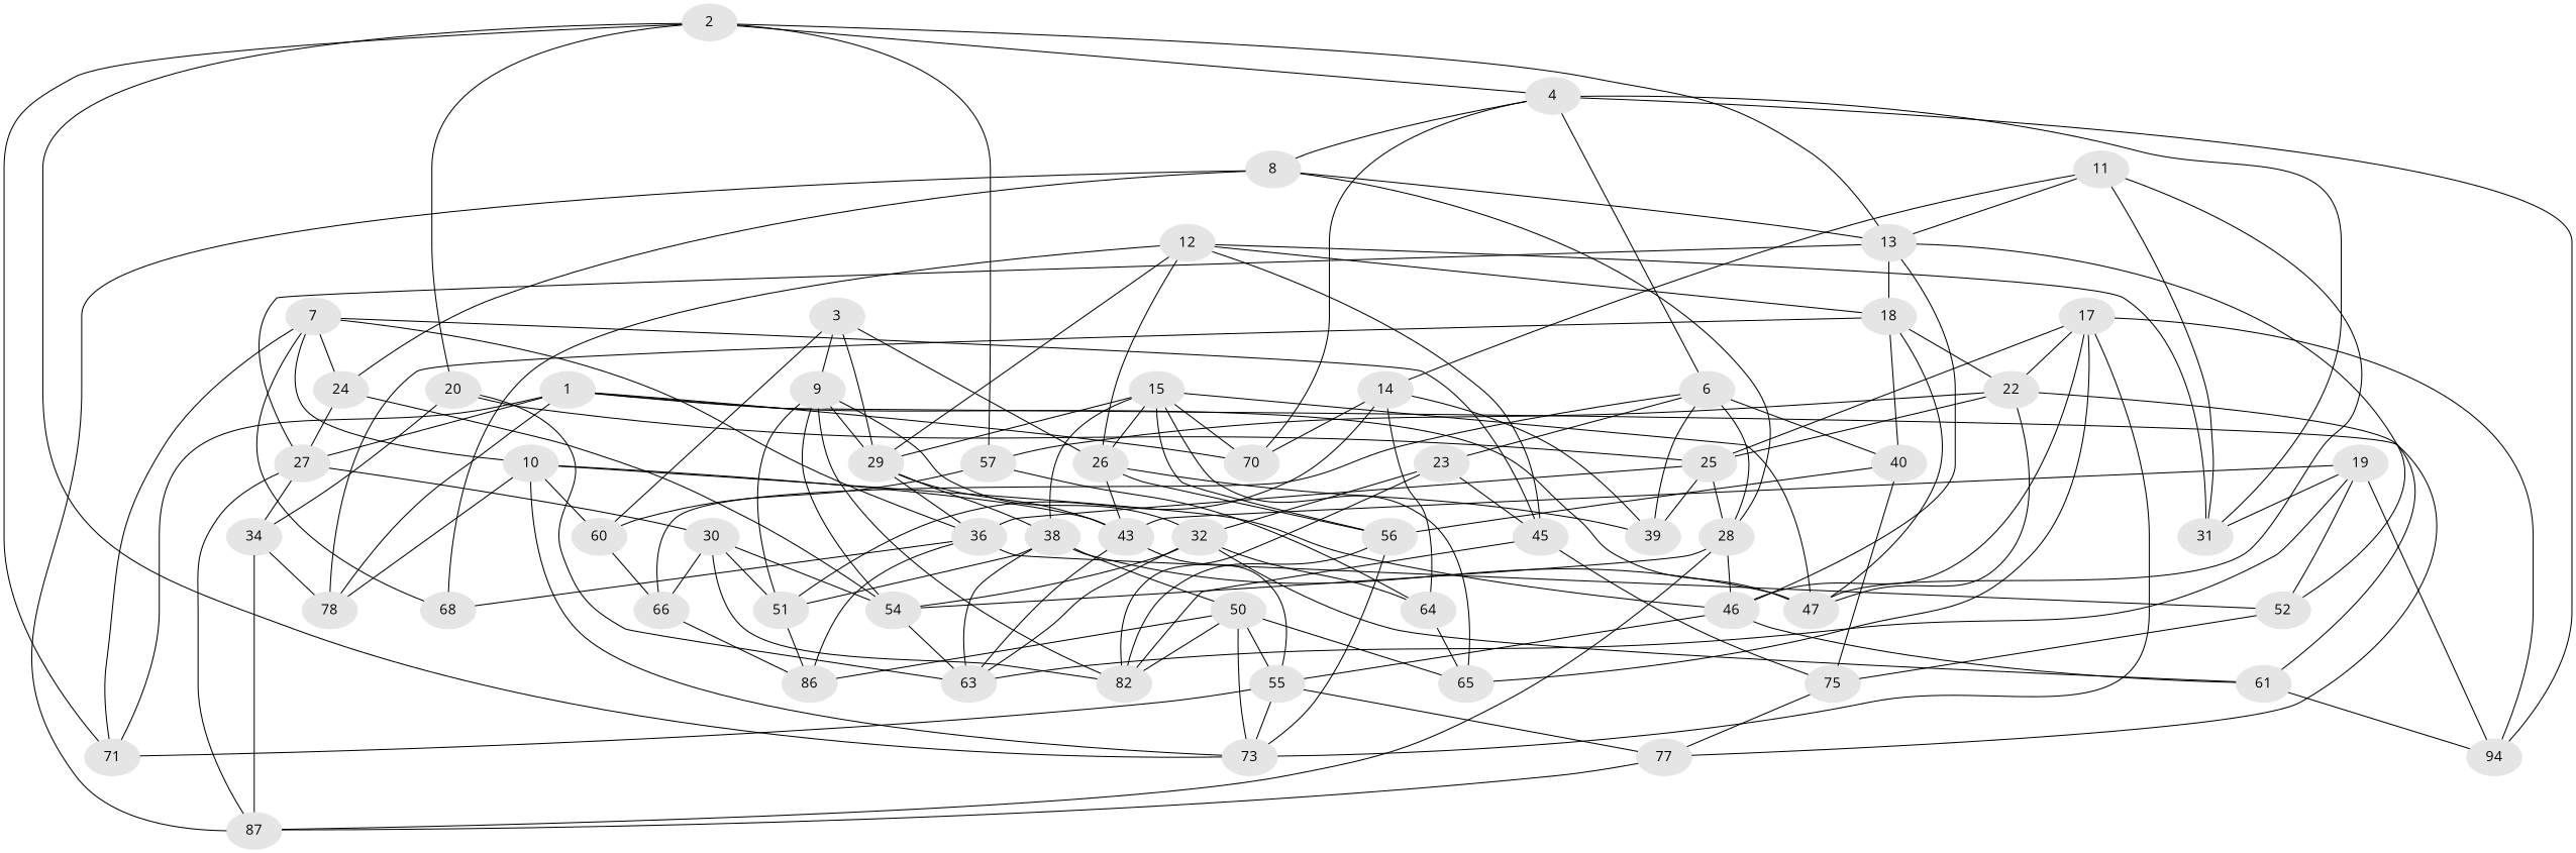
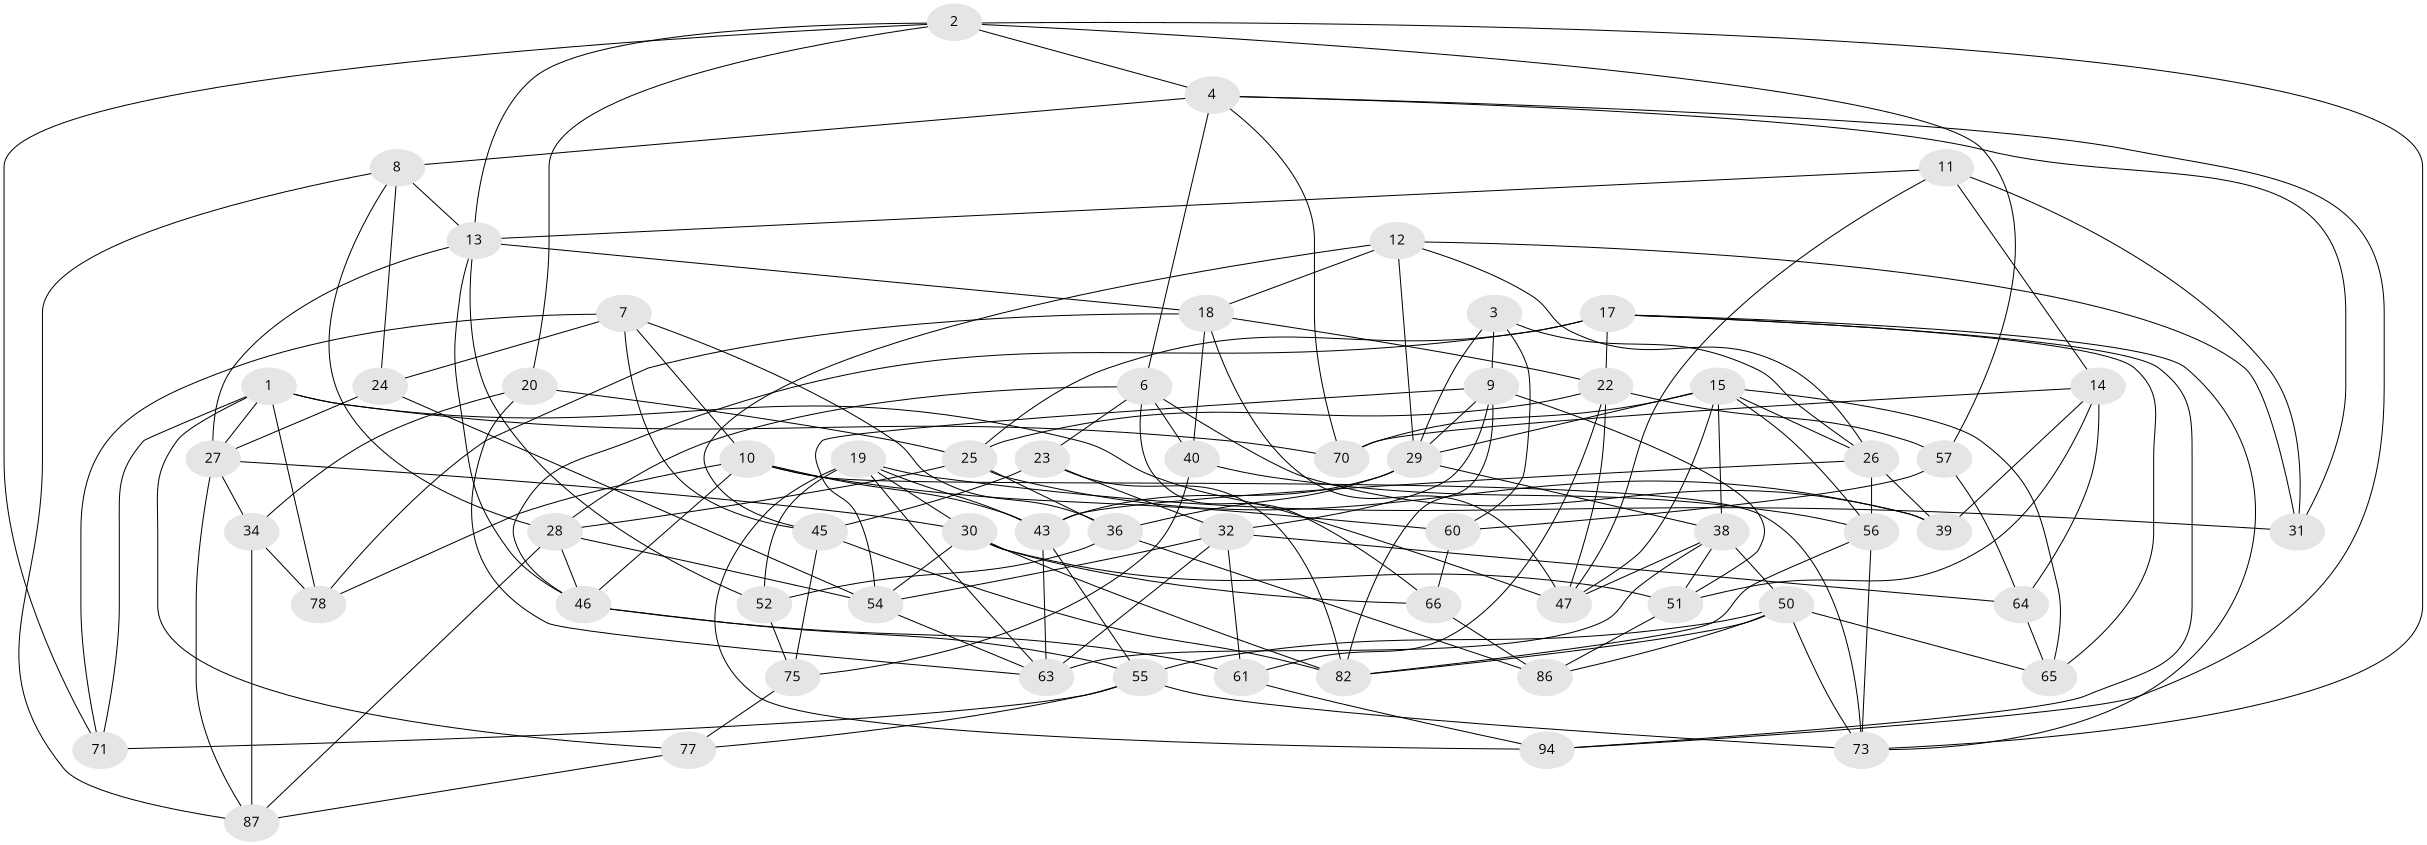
  graph {
    fontname="Open Sans"
    node [color=gray90 fontname="Open Sans" style=filled]
    edge [fontname="Open Sans"]
    1 [super="+5"]
    27 [super="+95"]
    47 [super="+76"]
    70
    71
    77
    78
    87 [super="+91"]
    30 [super="+33"]
    34
    2 [super="+80"]
    4 [super="+35"]
    13 [super="+58"]
    20
    57
    73 [super="+90"]
    6 [super="+62"]
    8 [super="+21"]
    31
    94
    46 [super="+79"]
    18 [super="+48"]
    52
    25 [super="+42"]
    63 [super="+81"]
    60
    64
    9 [super="+96"]
    29 [super="+93"]
    32 [super="+49"]
    51 [super="+97"]
    54 [super="+92"]
    82 [super="+100"]
    3
    26 [super="+99"]
    39
    43 [super="+83"]
    56 [super="+89"]
    36 [super="+72"]
    38 [super="+53"]
    66
    23
    28 [super="+69"]
    40
    24
    45 [super="+88"]
    75
    86
    7 [super="+85"]
    10 [super="+41"]
-   68
    61
    55 [super="+59"]
    11
    14 [super="+16"]
    12 [super="+74"]
    22 [super="+84"]
    65
    15 [super="+37"]
    50 [super="+98"]
    17 [super="+44"]
    19 [super="+67"]
    1 -- 27
    1 -- 47
    1 -- 70
    1 -- 71
    1 -- 77
    1 -- 78
    27 -- 87
    27 -- 30
    27 -- 34
    77 -- 87
    30 -- 51
    30 -- 54
    30 -- 82
    30 -- 66
    34 -- 78
    34 -- 87
    2 -- 71
    2 -- 4
    2 -- 13
    2 -- 20
    2 -- 57
    2 -- 73
    4 -- 70
    4 -- 6
    4 -- 8
    4 -- 31
    4 -- 94
    13 -- 27
    13 -- 46
    13 -- 18
    13 -- 52
    20 -- 34
    20 -- 25
    20 -- 63
    57 -- 60
    57 -- 64
    6 -- 39
    6 -- 66
    6 -- 23
    6 -- 28
    6 -- 40
    8 -- 87
    8 -- 13
    8 -- 28
    8 -- 24
    46 -- 61
    46 -- 55
    18 -- 47
    18 -- 78
    18 -- 40
    18 -- 22
    52 -- 75
    25 -- 39
    25 -- 36
    25 -- 28
    60 -- 66
    64 -- 65
    9 -- 29
    9 -- 32
    9 -- 51
    9 -- 54
    9 -- 82
    29 -- 43
    29 -- 36
    29 -- 38
    32 -- 63
    32 -- 64
    32 -- 54
    32 -- 61
    51 -- 86
    54 -- 63
    3 -- 60
    3 -- 9
    3 -- 29
    3 -- 26
    26 -- 39
    26 -- 43
    26 -- 56
    43 -- 63
    43 -- 55
    56 -- 73
    56 -- 82
    36 -- 52
    36 -- 86
-   36 -- 68
    38 -- 47
    38 -- 63
    38 -- 51
    38 -- 50
    66 -- 86
    23 -- 32
    23 -- 82
    23 -- 45
    28 -- 87
    28 -- 46
    28 -- 54
    40 -- 56
    40 -- 75
    24 -- 27
    24 -- 54
    45 -- 82
    45 -- 75
    75 -- 77
    7 -- 71
    7 -- 36
    7 -- 24
    7 -- 45
    7 -- 10
-   7 -- 68
    10 -- 78
    10 -- 73
    10 -- 46
    10 -- 60
    10 -- 43
    61 -- 94
    55 -- 71
    55 -- 77
    55 -- 73
    11 -- 47
    11 -- 13
    11 -- 31
    11 -- 14
    14 -- 70
    14 -- 64
    14 -- 51 [weight=2]
    14 -- 39
    12 -- 31
    12 -- 18
    12 -- 29
    12 -- 26
    12 -- 45
-   12 -- 68
    22 -- 47
    22 -- 57
    22 -- 25
    22 -- 61
    15 -- 47
    15 -- 70
    15 -- 29
    15 -- 26
    15 -- 56
    15 -- 38
    15 -- 65
    50 -- 73
    50 -- 82
    50 -- 86
    50 -- 55
    50 -- 65
    17 -- 73
    17 -- 94
    17 -- 46
    17 -- 25
    17 -- 22
    17 -- 65
+   19 -- 30
    19 -- 31
    19 -- 94
    19 -- 52
    19 -- 63
    19 -- 43
  }
